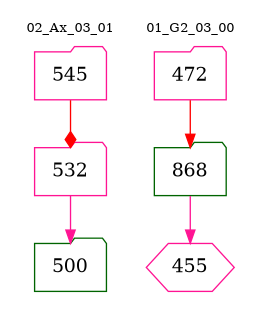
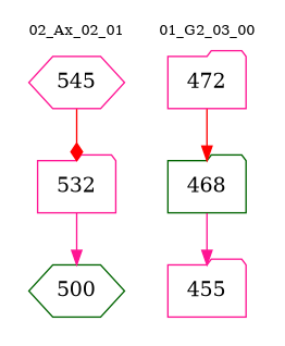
  digraph {
    node [color=deeppink shape=folder]
    edge [arrowhead=normal color=deeppink]
    n1 [label=532]
-   n2 [color=darkgreen label=500]
-   n3 [label=545]
-   n4 [color=darkgreen label=868]
-   n5 [label=455 shape=hexagon]
+   n2 [color=darkgreen label=500 shape=hexagon]
+   n3 [label=545 shape=hexagon]
+   n4 [color=darkgreen label=468]
+   n5 [label=455]
    n6 [label=472]
    subgraph cluster_1 {
      color=white
      fontsize=10
-     label="02_Ax_03_01"
+     label="02_Ax_02_01"
      n1
      n2
      n3
    }
    subgraph cluster_2 {
      color=white
      fontsize=10
      label="01_G2_03_00"
      n4
      n5
      n6
    }
    n1 -> n2
    n3 -> n1 [arrowhead=diamond color=red]
    n4 -> n5
    n6 -> n4 [color=red]
  }
